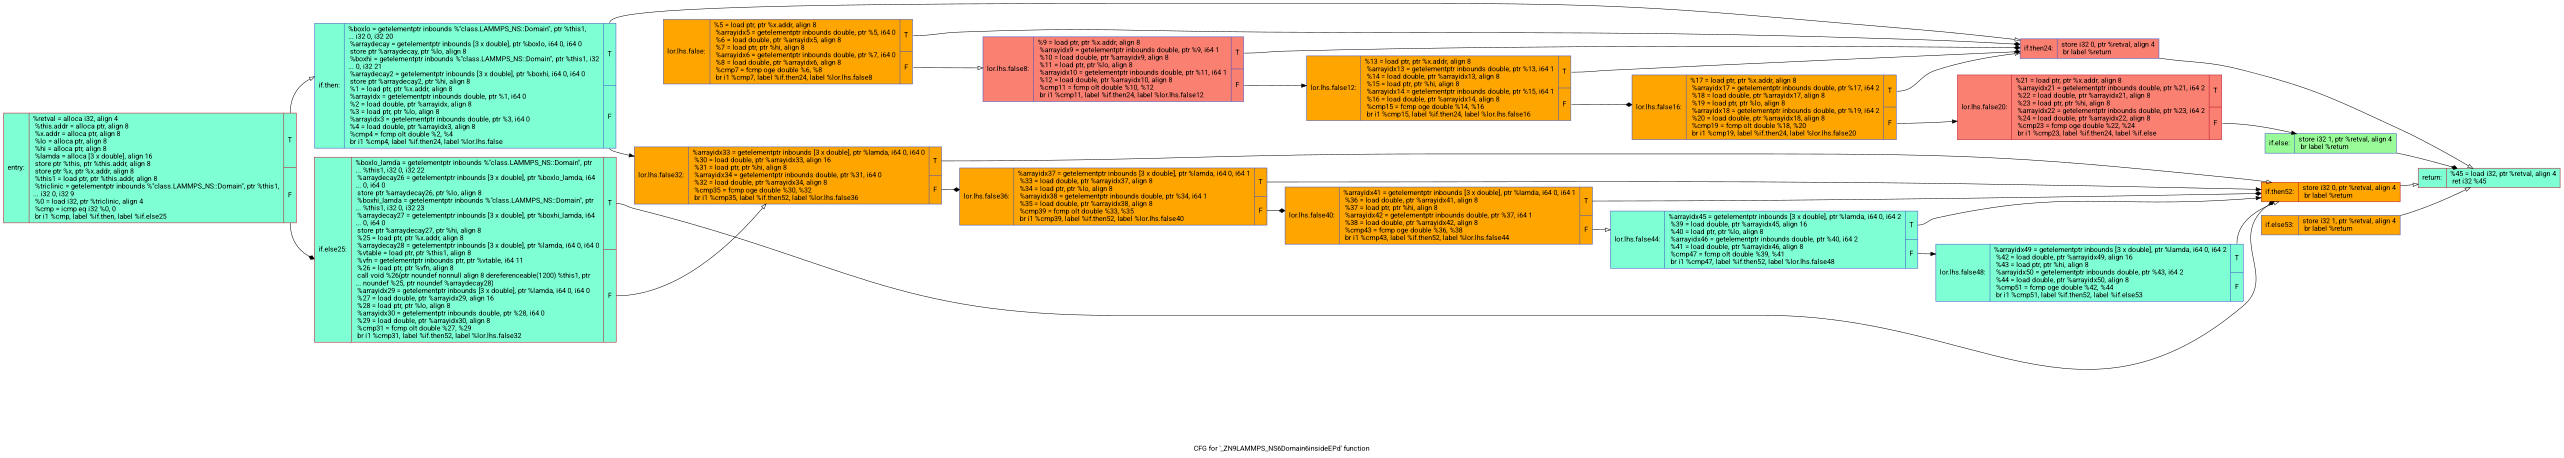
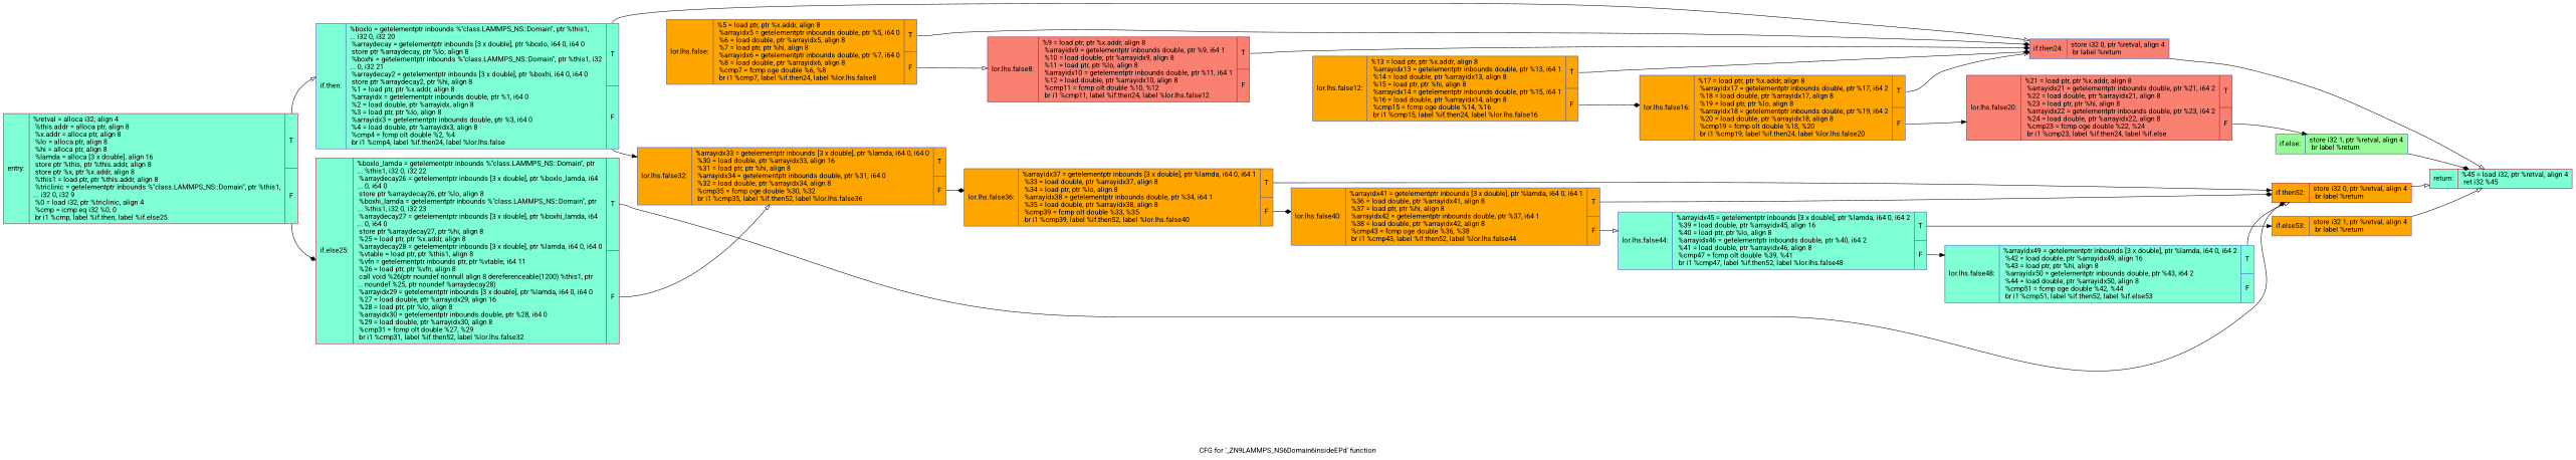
  digraph {
    fontname=Roboto
    label="CFG for '_ZN9LAMMPS_NS6Domain6insideEPd' function"
    rankdir=LR
    node [color="#3d50c3ff" fillcolor=orange fontname=Roboto shape=record style=filled]
    edge [arrowhead=onormal fontname=Roboto tailport=s0]
    n1 [color="#b70d28ff" fillcolor=aquamarine label="{entry:\l|  %retval = alloca i32, align 4\l  %this.addr = alloca ptr, align 8\l  %x.addr = alloca ptr, align 8\l  %lo = alloca ptr, align 8\l  %hi = alloca ptr, align 8\l  %lamda = alloca [3 x double], align 16\l  store ptr %this, ptr %this.addr, align 8\l  store ptr %x, ptr %x.addr, align 8\l  %this1 = load ptr, ptr %this.addr, align 8\l  %triclinic = getelementptr inbounds %\"class.LAMMPS_NS::Domain\", ptr %this1,\l... i32 0, i32 9\l  %0 = load i32, ptr %triclinic, align 4\l  %cmp = icmp eq i32 %0, 0\l  br i1 %cmp, label %if.then, label %if.else25\l|{<s0>T|<s1>F}}"]
    n2 [fillcolor=aquamarine label="{if.then:\l|  %boxlo = getelementptr inbounds %\"class.LAMMPS_NS::Domain\", ptr %this1,\l... i32 0, i32 20\l  %arraydecay = getelementptr inbounds [3 x double], ptr %boxlo, i64 0, i64 0\l  store ptr %arraydecay, ptr %lo, align 8\l  %boxhi = getelementptr inbounds %\"class.LAMMPS_NS::Domain\", ptr %this1, i32\l... 0, i32 21\l  %arraydecay2 = getelementptr inbounds [3 x double], ptr %boxhi, i64 0, i64 0\l  store ptr %arraydecay2, ptr %hi, align 8\l  %1 = load ptr, ptr %x.addr, align 8\l  %arrayidx = getelementptr inbounds double, ptr %1, i64 0\l  %2 = load double, ptr %arrayidx, align 8\l  %3 = load ptr, ptr %lo, align 8\l  %arrayidx3 = getelementptr inbounds double, ptr %3, i64 0\l  %4 = load double, ptr %arrayidx3, align 8\l  %cmp4 = fcmp olt double %2, %4\l  br i1 %cmp4, label %if.then24, label %lor.lhs.false\l|{<s0>T|<s1>F}}"]
    n3 [color="#b70d28ff" fillcolor=aquamarine label="{if.else25:\l|  %boxlo_lamda = getelementptr inbounds %\"class.LAMMPS_NS::Domain\", ptr\l... %this1, i32 0, i32 22\l  %arraydecay26 = getelementptr inbounds [3 x double], ptr %boxlo_lamda, i64\l... 0, i64 0\l  store ptr %arraydecay26, ptr %lo, align 8\l  %boxhi_lamda = getelementptr inbounds %\"class.LAMMPS_NS::Domain\", ptr\l... %this1, i32 0, i32 23\l  %arraydecay27 = getelementptr inbounds [3 x double], ptr %boxhi_lamda, i64\l... 0, i64 0\l  store ptr %arraydecay27, ptr %hi, align 8\l  %25 = load ptr, ptr %x.addr, align 8\l  %arraydecay28 = getelementptr inbounds [3 x double], ptr %lamda, i64 0, i64 0\l  %vtable = load ptr, ptr %this1, align 8\l  %vfn = getelementptr inbounds ptr, ptr %vtable, i64 11\l  %26 = load ptr, ptr %vfn, align 8\l  call void %26(ptr noundef nonnull align 8 dereferenceable(1200) %this1, ptr\l... noundef %25, ptr noundef %arraydecay28)\l  %arrayidx29 = getelementptr inbounds [3 x double], ptr %lamda, i64 0, i64 0\l  %27 = load double, ptr %arrayidx29, align 16\l  %28 = load ptr, ptr %lo, align 8\l  %arrayidx30 = getelementptr inbounds double, ptr %28, i64 0\l  %29 = load double, ptr %arrayidx30, align 8\l  %cmp31 = fcmp olt double %27, %29\l  br i1 %cmp31, label %if.then52, label %lor.lhs.false32\l|{<s0>T|<s1>F}}"]
    n4 [fillcolor=salmon label="{if.then24:\l|  store i32 0, ptr %retval, align 4\l  br label %return\l}"]
    n5 [label="{lor.lhs.false32:\l|  %arrayidx33 = getelementptr inbounds [3 x double], ptr %lamda, i64 0, i64 0\l  %30 = load double, ptr %arrayidx33, align 16\l  %31 = load ptr, ptr %hi, align 8\l  %arrayidx34 = getelementptr inbounds double, ptr %31, i64 0\l  %32 = load double, ptr %arrayidx34, align 8\l  %cmp35 = fcmp oge double %30, %32\l  br i1 %cmp35, label %if.then52, label %lor.lhs.false36\l|{<s0>T|<s1>F}}"]
    n6 [color="#b70d28ff" label="{if.then52:\l|  store i32 0, ptr %retval, align 4\l  br label %return\l}"]
    n7 [color="#b70d28ff" fillcolor=aquamarine label="{return:\l|  %45 = load i32, ptr %retval, align 4\l  ret i32 %45\l}"]
    n8 [label="{lor.lhs.false:\l|  %5 = load ptr, ptr %x.addr, align 8\l  %arrayidx5 = getelementptr inbounds double, ptr %5, i64 0\l  %6 = load double, ptr %arrayidx5, align 8\l  %7 = load ptr, ptr %hi, align 8\l  %arrayidx6 = getelementptr inbounds double, ptr %7, i64 0\l  %8 = load double, ptr %arrayidx6, align 8\l  %cmp7 = fcmp oge double %6, %8\l  br i1 %cmp7, label %if.then24, label %lor.lhs.false8\l|{<s0>T|<s1>F}}"]
-   n9 [fillcolor=salmon label="{lor.lhs.false8:\l|  %9 = load ptr, ptr %x.addr, align 8\l  %arrayidx9 = getelementptr inbounds double, ptr %9, i64 1\l  %10 = load double, ptr %arrayidx9, align 8\l  %11 = load ptr, ptr %lo, align 8\l  %arrayidx10 = getelementptr inbounds double, ptr %11, i64 1\l  %12 = load double, ptr %arrayidx10, align 8\l  %cmp11 = fcmp olt double %10, %12\l  br i1 %cmp11, label %if.then24, label %lor.lhs.false12\l|{<s0>T|<s1>F}}"]
+   n9 [color="#b70d28ff" fillcolor=salmon label="{lor.lhs.false8:\l|  %9 = load ptr, ptr %x.addr, align 8\l  %arrayidx9 = getelementptr inbounds double, ptr %9, i64 1\l  %10 = load double, ptr %arrayidx9, align 8\l  %11 = load ptr, ptr %lo, align 8\l  %arrayidx10 = getelementptr inbounds double, ptr %11, i64 1\l  %12 = load double, ptr %arrayidx10, align 8\l  %cmp11 = fcmp olt double %10, %12\l  br i1 %cmp11, label %if.then24, label %lor.lhs.false12\l|{<s0>T|<s1>F}}"]
    n10 [label="{lor.lhs.false36:\l|  %arrayidx37 = getelementptr inbounds [3 x double], ptr %lamda, i64 0, i64 1\l  %33 = load double, ptr %arrayidx37, align 8\l  %34 = load ptr, ptr %lo, align 8\l  %arrayidx38 = getelementptr inbounds double, ptr %34, i64 1\l  %35 = load double, ptr %arrayidx38, align 8\l  %cmp39 = fcmp olt double %33, %35\l  br i1 %cmp39, label %if.then52, label %lor.lhs.false40\l|{<s0>T|<s1>F}}"]
    n11 [label="{lor.lhs.false12:\l|  %13 = load ptr, ptr %x.addr, align 8\l  %arrayidx13 = getelementptr inbounds double, ptr %13, i64 1\l  %14 = load double, ptr %arrayidx13, align 8\l  %15 = load ptr, ptr %hi, align 8\l  %arrayidx14 = getelementptr inbounds double, ptr %15, i64 1\l  %16 = load double, ptr %arrayidx14, align 8\l  %cmp15 = fcmp oge double %14, %16\l  br i1 %cmp15, label %if.then24, label %lor.lhs.false16\l|{<s0>T|<s1>F}}"]
    n12 [label="{lor.lhs.false16:\l|  %17 = load ptr, ptr %x.addr, align 8\l  %arrayidx17 = getelementptr inbounds double, ptr %17, i64 2\l  %18 = load double, ptr %arrayidx17, align 8\l  %19 = load ptr, ptr %lo, align 8\l  %arrayidx18 = getelementptr inbounds double, ptr %19, i64 2\l  %20 = load double, ptr %arrayidx18, align 8\l  %cmp19 = fcmp olt double %18, %20\l  br i1 %cmp19, label %if.then24, label %lor.lhs.false20\l|{<s0>T|<s1>F}}"]
    n13 [color="#b70d28ff" fillcolor=salmon label="{lor.lhs.false20:\l|  %21 = load ptr, ptr %x.addr, align 8\l  %arrayidx21 = getelementptr inbounds double, ptr %21, i64 2\l  %22 = load double, ptr %arrayidx21, align 8\l  %23 = load ptr, ptr %hi, align 8\l  %arrayidx22 = getelementptr inbounds double, ptr %23, i64 2\l  %24 = load double, ptr %arrayidx22, align 8\l  %cmp23 = fcmp oge double %22, %24\l  br i1 %cmp23, label %if.then24, label %if.else\l|{<s0>T|<s1>F}}"]
    n14 [fillcolor=palegreen label="{if.else:\l|  store i32 1, ptr %retval, align 4\l  br label %return\l}"]
    n15 [label="{lor.lhs.false40:\l|  %arrayidx41 = getelementptr inbounds [3 x double], ptr %lamda, i64 0, i64 1\l  %36 = load double, ptr %arrayidx41, align 8\l  %37 = load ptr, ptr %hi, align 8\l  %arrayidx42 = getelementptr inbounds double, ptr %37, i64 1\l  %38 = load double, ptr %arrayidx42, align 8\l  %cmp43 = fcmp oge double %36, %38\l  br i1 %cmp43, label %if.then52, label %lor.lhs.false44\l|{<s0>T|<s1>F}}"]
    n16 [fillcolor=aquamarine label="{lor.lhs.false44:\l|  %arrayidx45 = getelementptr inbounds [3 x double], ptr %lamda, i64 0, i64 2\l  %39 = load double, ptr %arrayidx45, align 16\l  %40 = load ptr, ptr %lo, align 8\l  %arrayidx46 = getelementptr inbounds double, ptr %40, i64 2\l  %41 = load double, ptr %arrayidx46, align 8\l  %cmp47 = fcmp olt double %39, %41\l  br i1 %cmp47, label %if.then52, label %lor.lhs.false48\l|{<s0>T|<s1>F}}"]
    n17 [fillcolor=aquamarine label="{lor.lhs.false48:\l|  %arrayidx49 = getelementptr inbounds [3 x double], ptr %lamda, i64 0, i64 2\l  %42 = load double, ptr %arrayidx49, align 16\l  %43 = load ptr, ptr %hi, align 8\l  %arrayidx50 = getelementptr inbounds double, ptr %43, i64 2\l  %44 = load double, ptr %arrayidx50, align 8\l  %cmp51 = fcmp oge double %42, %44\l  br i1 %cmp51, label %if.then52, label %if.else53\l|{<s0>T|<s1>F}}"]
    n18 [label="{if.else53:\l|  store i32 1, ptr %retval, align 4\l  br label %return\l}"]
    n1 -> n2
    n1 -> n3 [arrowhead=diamond tailport=s1]
    n2 -> n4
    n2 -> n5 [arrowhead=normal tailport=s1]
    n3 -> n5 [tailport=s1]
    n3 -> n6 [arrowhead=diamond]
    n4 -> n7
-   n5 -> n6
    n5 -> n10 [arrowhead=diamond tailport=s1]
    n6 -> n7
    n8 -> n4 [arrowhead=diamond]
    n8 -> n9 [tailport=s1]
    n9 -> n4 [arrowhead=diamond]
-   n9 -> n11 [arrowhead=normal tailport=s1]
    n10 -> n6 [arrowhead=normal]
    n10 -> n15 [arrowhead=diamond tailport=s1]
    n11 -> n4 [arrowhead=diamond]
    n11 -> n12 [arrowhead=diamond tailport=s1]
    n12 -> n4
    n12 -> n13 [arrowhead=normal tailport=s1]
    n13 -> n14 [arrowhead=normal tailport=s1]
    n14 -> n7 [arrowhead=diamond]
    n15 -> n6 [arrowhead=diamond]
    n15 -> n16 [tailport=s1]
-   n16 -> n6 [arrowhead=normal]
+   n16 -> n18 [arrowhead=normal]
    n16 -> n17 [arrowhead=normal tailport=s1]
    n17 -> n6
    n18 -> n7
  }
